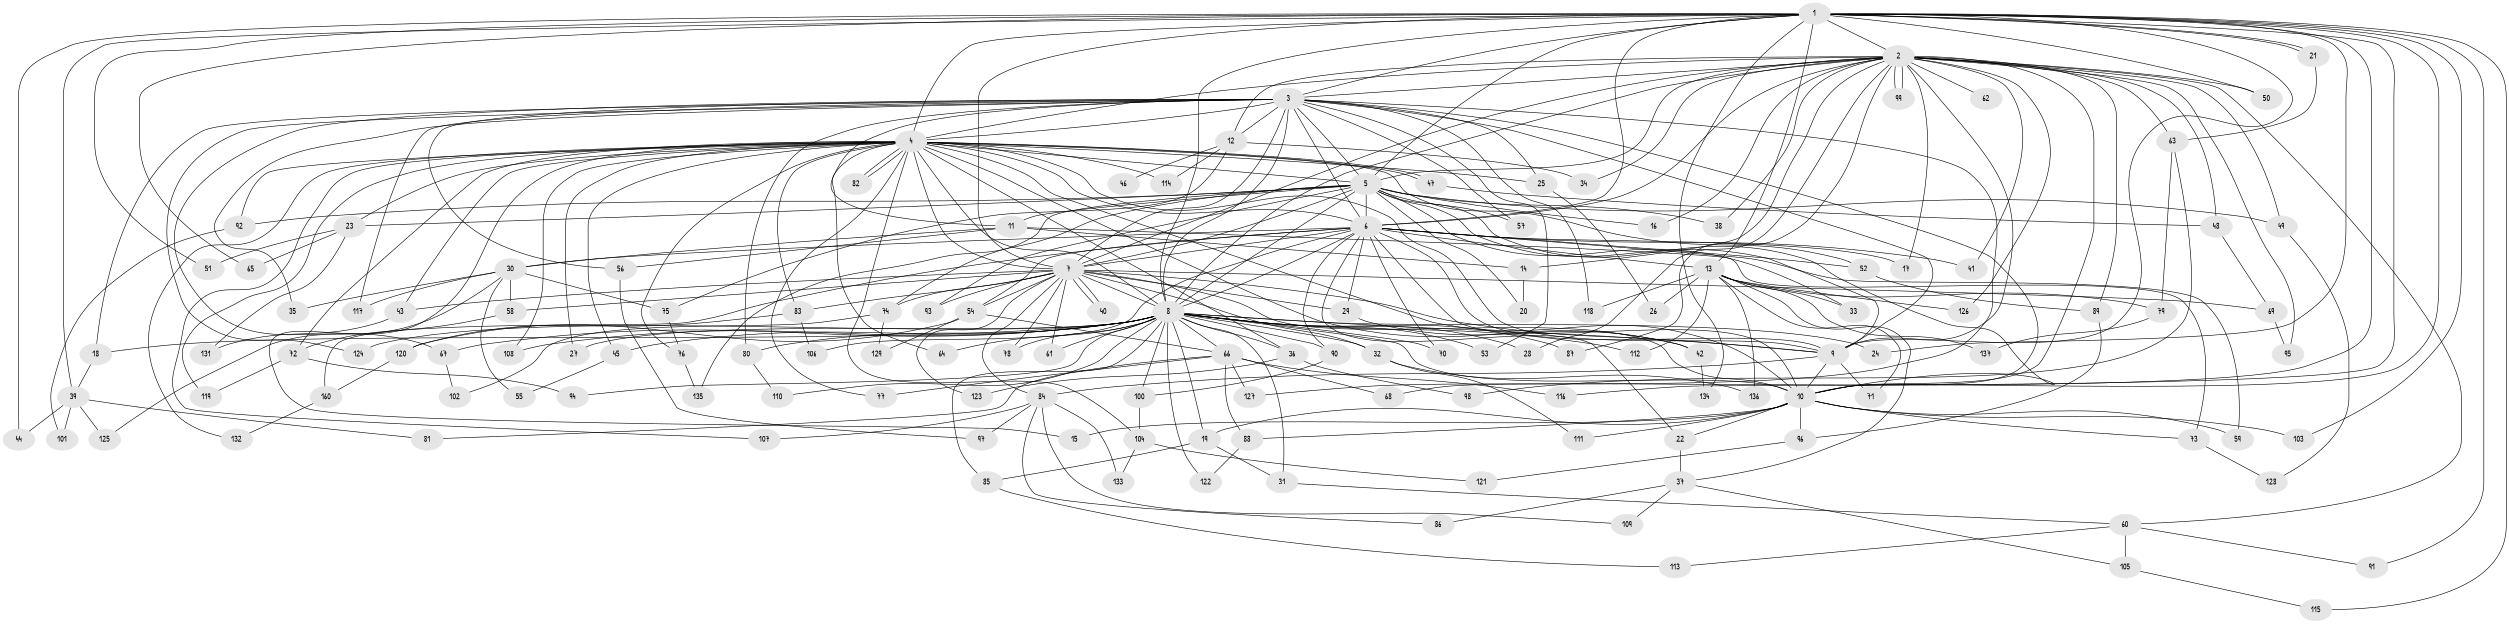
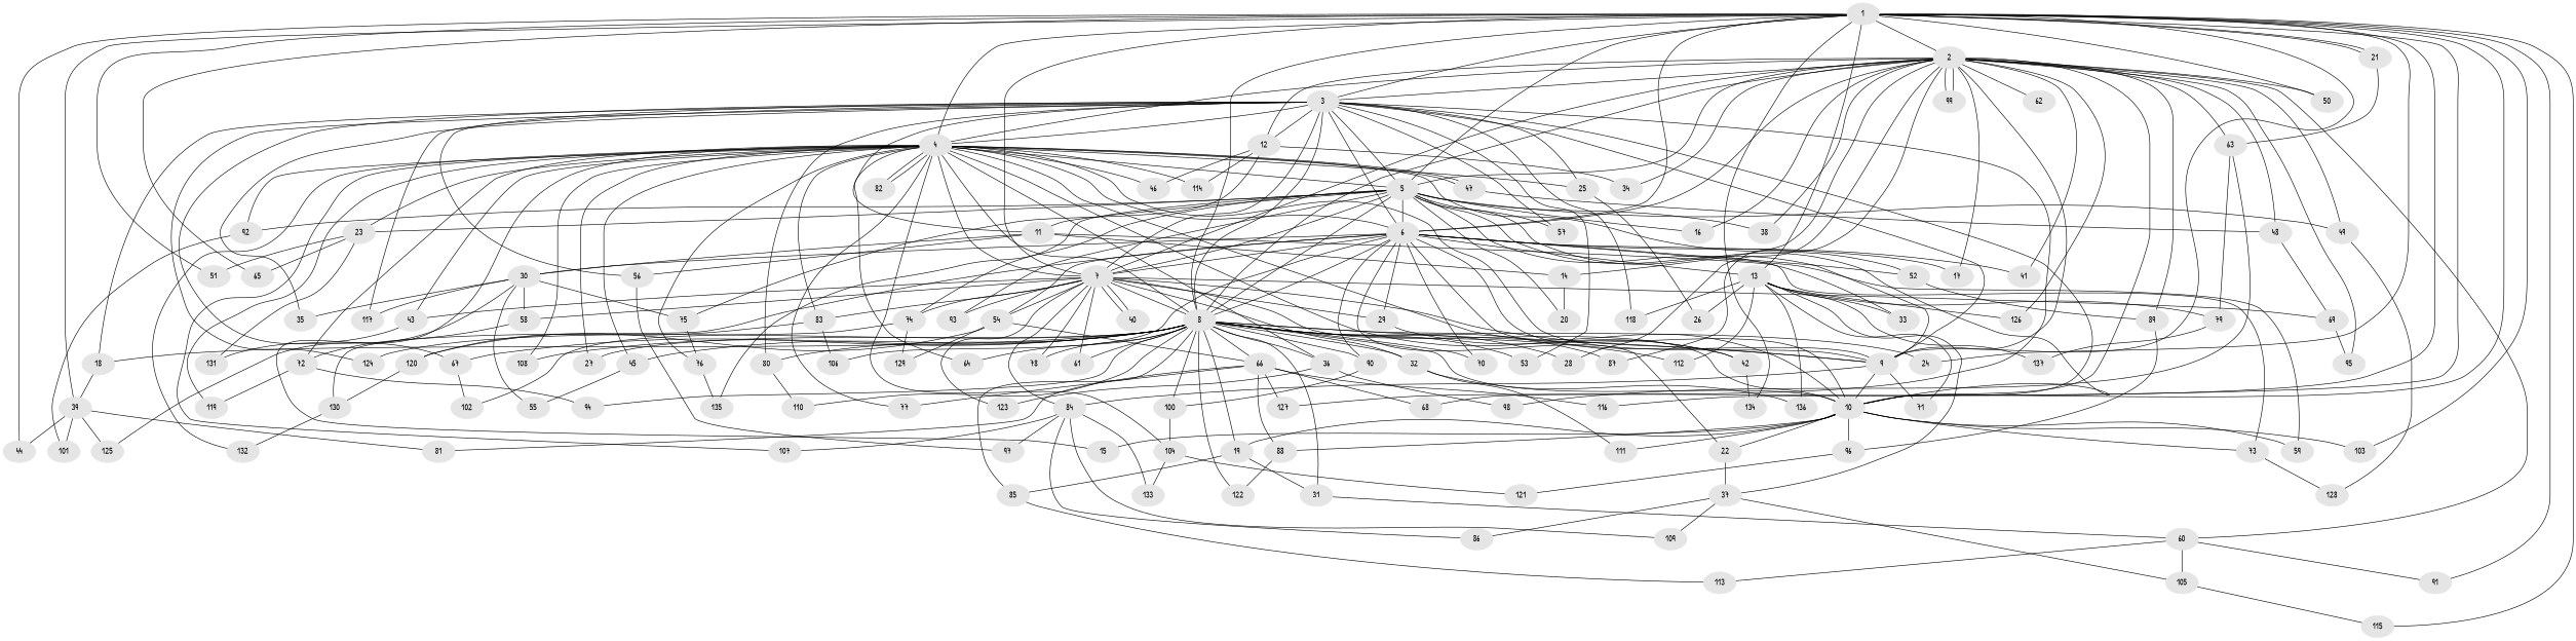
  graph {
    fontname="Patrick Hand"
    node [color=gray90 fontname="Patrick Hand" style=filled]
    edge [fontname="Patrick Hand"]
    1
    2
    3
    4
    5
    6
    7
    8
    9
    10
    13
    21
    24
    39
    44
    50
    51
    65
    68
    91
    103
    115
    116
    134
    12
    14
    16
    17
    28
    34
    38
    41
    48
    49
    60
    62
    63
    87
    89
    95
    99
    126
    11
    18
    25
    35
    53
    56
    57
    67
    80
    117
    118
    124
    127
    15
    23
    27
    36
    42
    43
    45
    46
    47
    52
    64
    72
    76
    77
    82
    83
    92
    104
    107
    108
    114
    119
    132
    20
    33
    74
    93
    135
    22
    29
    30
    54
    59
    70
    90
    106
-   130 [label=160]
+   130
    32
    40
    58
    61
    69
    78
    84
    123
    19
    31
    66
    85
    94
    100
    110
    112
    122
    71
    73
    88
    96
    111
    26
    37
    79
    136
    137
    125
    81
    101
    75
    128
    105
    113
    98
    97
    102
    131
    55
    120
    133
    121
    129
    86
    109
    1 -- 2
    1 -- 3
    1 -- 4
    1 -- 5
    1 -- 6
    1 -- 7
    1 -- 8
    1 -- 9
    1 -- 10
    1 -- 13
    1 -- 21
    1 -- 21
    1 -- 24
    1 -- 39
    1 -- 44
    1 -- 50
    1 -- 51
    1 -- 65
    1 -- 68
    1 -- 91
    1 -- 103
    1 -- 115
    1 -- 116
    1 -- 134
    2 -- 3
    2 -- 4
    2 -- 5
    2 -- 6
    2 -- 7
    2 -- 8
    2 -- 9
    2 -- 10
    2 -- 50
    2 -- 12
    2 -- 14
    2 -- 16
    2 -- 17
    2 -- 28
    2 -- 34
    2 -- 38
    2 -- 41
    2 -- 48
    2 -- 49
    2 -- 60
    2 -- 62
    2 -- 63
    2 -- 87
    2 -- 89
    2 -- 95
    2 -- 99
    2 -- 99
    2 -- 126
    3 -- 4
    3 -- 5
    3 -- 6
    3 -- 7
    3 -- 8
    3 -- 9
    3 -- 10
    3 -- 12
    3 -- 11
    3 -- 18
    3 -- 25
    3 -- 35
    3 -- 53
    3 -- 56
    3 -- 57
    3 -- 67
    3 -- 80
    3 -- 117
    3 -- 118
    3 -- 124
    3 -- 127
    4 -- 5
    4 -- 6
    4 -- 7
    4 -- 8
    4 -- 9
    4 -- 10
    4 -- 25
    4 -- 15
    4 -- 23
    4 -- 27
    4 -- 36
    4 -- 42
    4 -- 43
    4 -- 45
+   4 -- 46
    4 -- 47
    4 -- 47
    4 -- 52
    4 -- 64
    4 -- 72
    4 -- 76
    4 -- 77
    4 -- 82
    4 -- 82
    4 -- 83
    4 -- 92
    4 -- 104
    4 -- 107
    4 -- 108
    4 -- 114
    4 -- 119
    4 -- 132
    5 -- 6
    5 -- 7
    5 -- 8
    5 -- 9
    5 -- 10
    5 -- 16
    5 -- 38
    5 -- 49
    5 -- 11
    5 -- 57
    5 -- 23
    5 -- 92
    5 -- 20
    5 -- 33
    5 -- 74
    5 -- 93
    5 -- 135
    6 -- 7
    6 -- 8
    6 -- 9
    6 -- 10
    6 -- 13
    6 -- 17
    6 -- 41
    6 -- 52
    6 -- 22
    6 -- 29
    6 -- 30
    6 -- 54
    6 -- 59
    6 -- 70
    6 -- 90
    6 -- 106
    6 -- 130
    7 -- 8
    7 -- 9
    7 -- 10
    7 -- 43
    7 -- 83
    7 -- 74
    7 -- 93
    7 -- 29
    7 -- 54
    7 -- 32
    7 -- 40
    7 -- 40
    7 -- 58
    7 -- 61
    7 -- 69
    7 -- 78
    7 -- 84
    7 -- 123
    8 -- 9
    8 -- 10
    8 -- 24
    8 -- 28
    8 -- 87
    8 -- 18
    8 -- 53
    8 -- 67
    8 -- 80
    8 -- 124
    8 -- 27
    8 -- 36
    8 -- 45
    8 -- 64
    8 -- 108
    8 -- 70
    8 -- 90
    8 -- 32
    8 -- 61
    8 -- 78
    8 -- 19
    8 -- 31
    8 -- 66
    8 -- 85
    8 -- 94
    8 -- 100
    8 -- 110
    8 -- 112
    8 -- 122
    9 -- 10
    9 -- 84
    9 -- 71
    10 -- 103
    10 -- 15
    10 -- 22
    10 -- 59
    10 -- 19
    10 -- 73
    10 -- 88
    10 -- 96
    10 -- 111
    13 -- 126
    13 -- 118
    13 -- 33
    13 -- 112
    13 -- 71
    13 -- 26
    13 -- 37
    13 -- 79
    13 -- 136
    13 -- 137
    21 -- 63
    39 -- 44
    39 -- 125
    39 -- 81
    39 -- 101
    12 -- 34
    12 -- 46
    12 -- 114
    12 -- 75
    14 -- 20
    48 -- 69
    49 -- 128
    60 -- 91
    60 -- 105
    60 -- 113
    63 -- 79
    63 -- 98
    89 -- 96
    11 -- 14
    11 -- 56
    11 -- 30
    11 -- 73
    18 -- 39
    25 -- 26
    56 -- 97
    67 -- 102
    80 -- 110
    23 -- 51
    23 -- 65
    23 -- 131
    36 -- 123
    36 -- 98
    42 -- 134
    43 -- 131
    45 -- 55
    47 -- 48
    52 -- 89
    72 -- 119
    72 -- 94
    76 -- 135
    83 -- 106
    83 -- 120
    92 -- 101
    104 -- 133
    104 -- 121
    74 -- 102
    74 -- 129
    22 -- 37
    29 -- 42
    30 -- 35
    30 -- 117
    30 -- 58
    30 -- 125
    30 -- 75
    30 -- 55
    54 -- 66
    54 -- 120
    54 -- 129
    90 -- 100
    130 -- 132
    32 -- 111
    32 -- 136
    58 -- 72
    69 -- 95
    84 -- 107
    84 -- 97
    84 -- 133
    84 -- 86
    84 -- 109
    19 -- 31
    19 -- 85
    31 -- 60
    66 -- 68
    66 -- 116
    66 -- 127
    66 -- 77
    66 -- 88
    66 -- 81
    85 -- 113
    100 -- 104
    73 -- 128
    88 -- 122
    96 -- 121
    37 -- 105
    37 -- 86
    37 -- 109
    79 -- 137
    75 -- 76
    105 -- 115
    120 -- 130
  }
